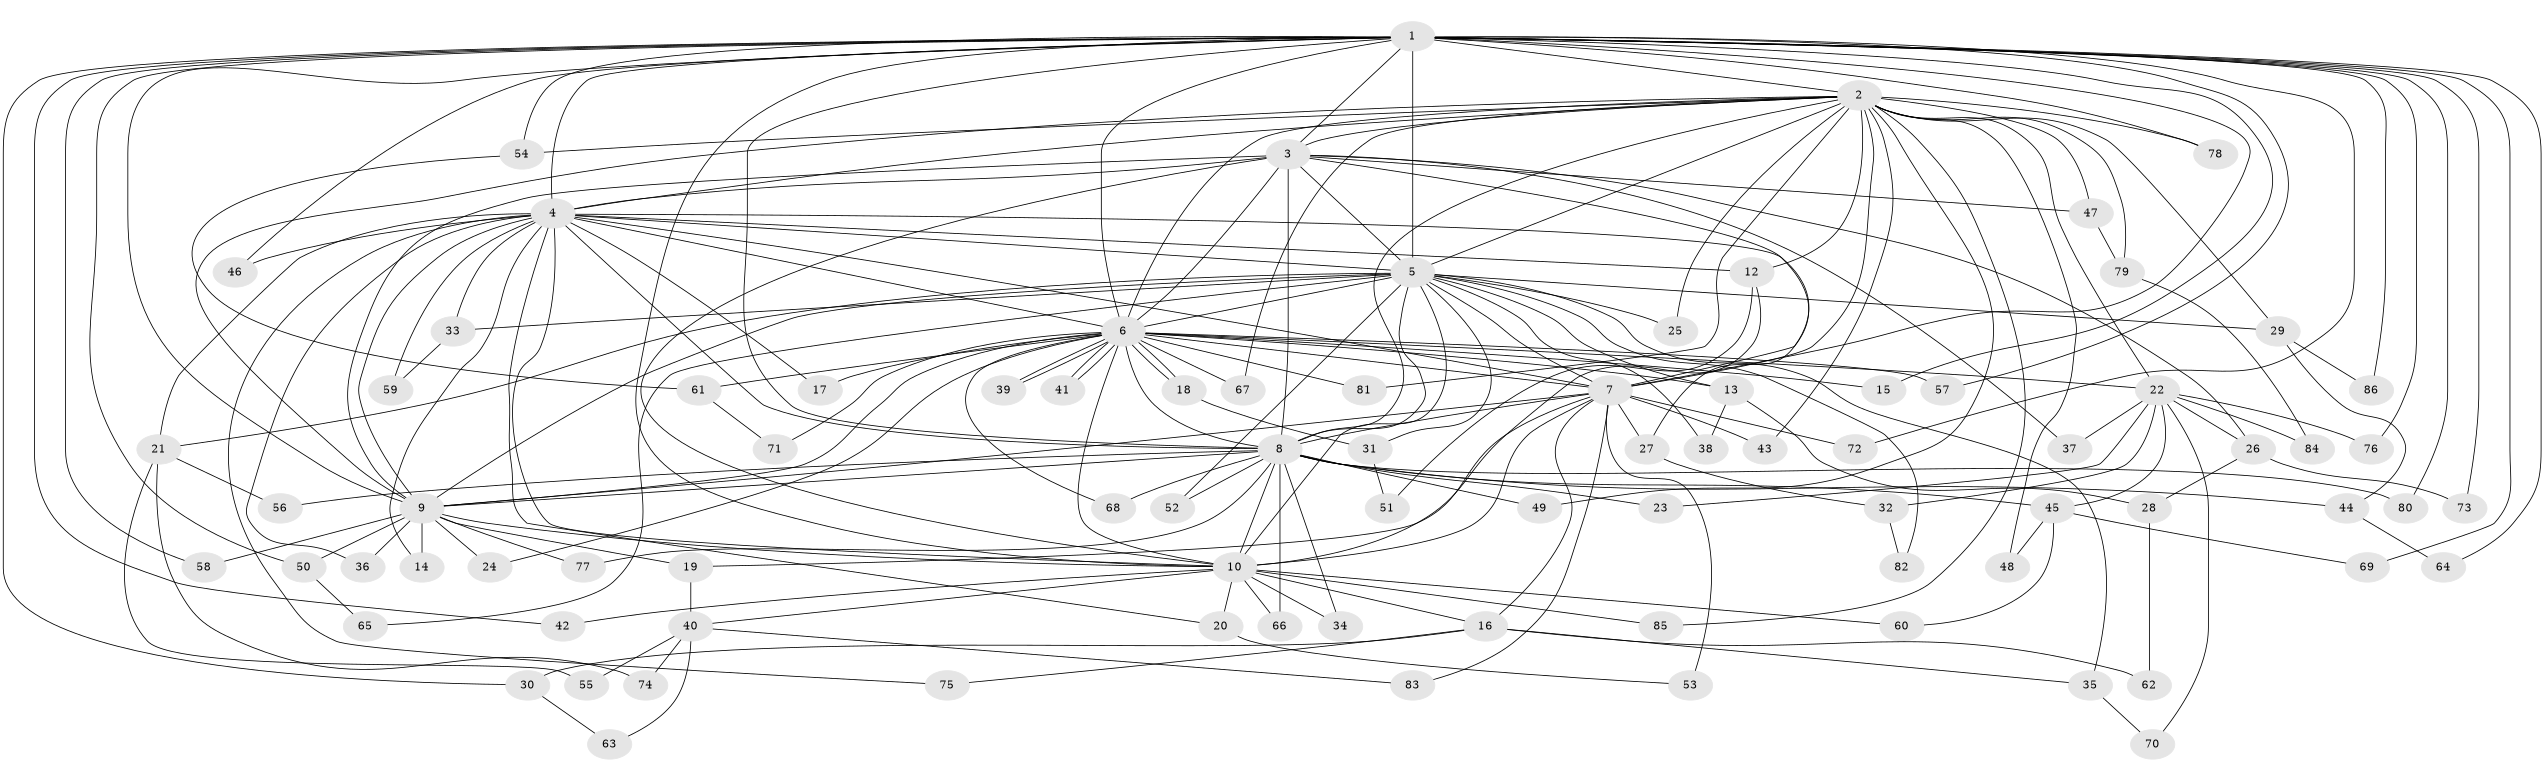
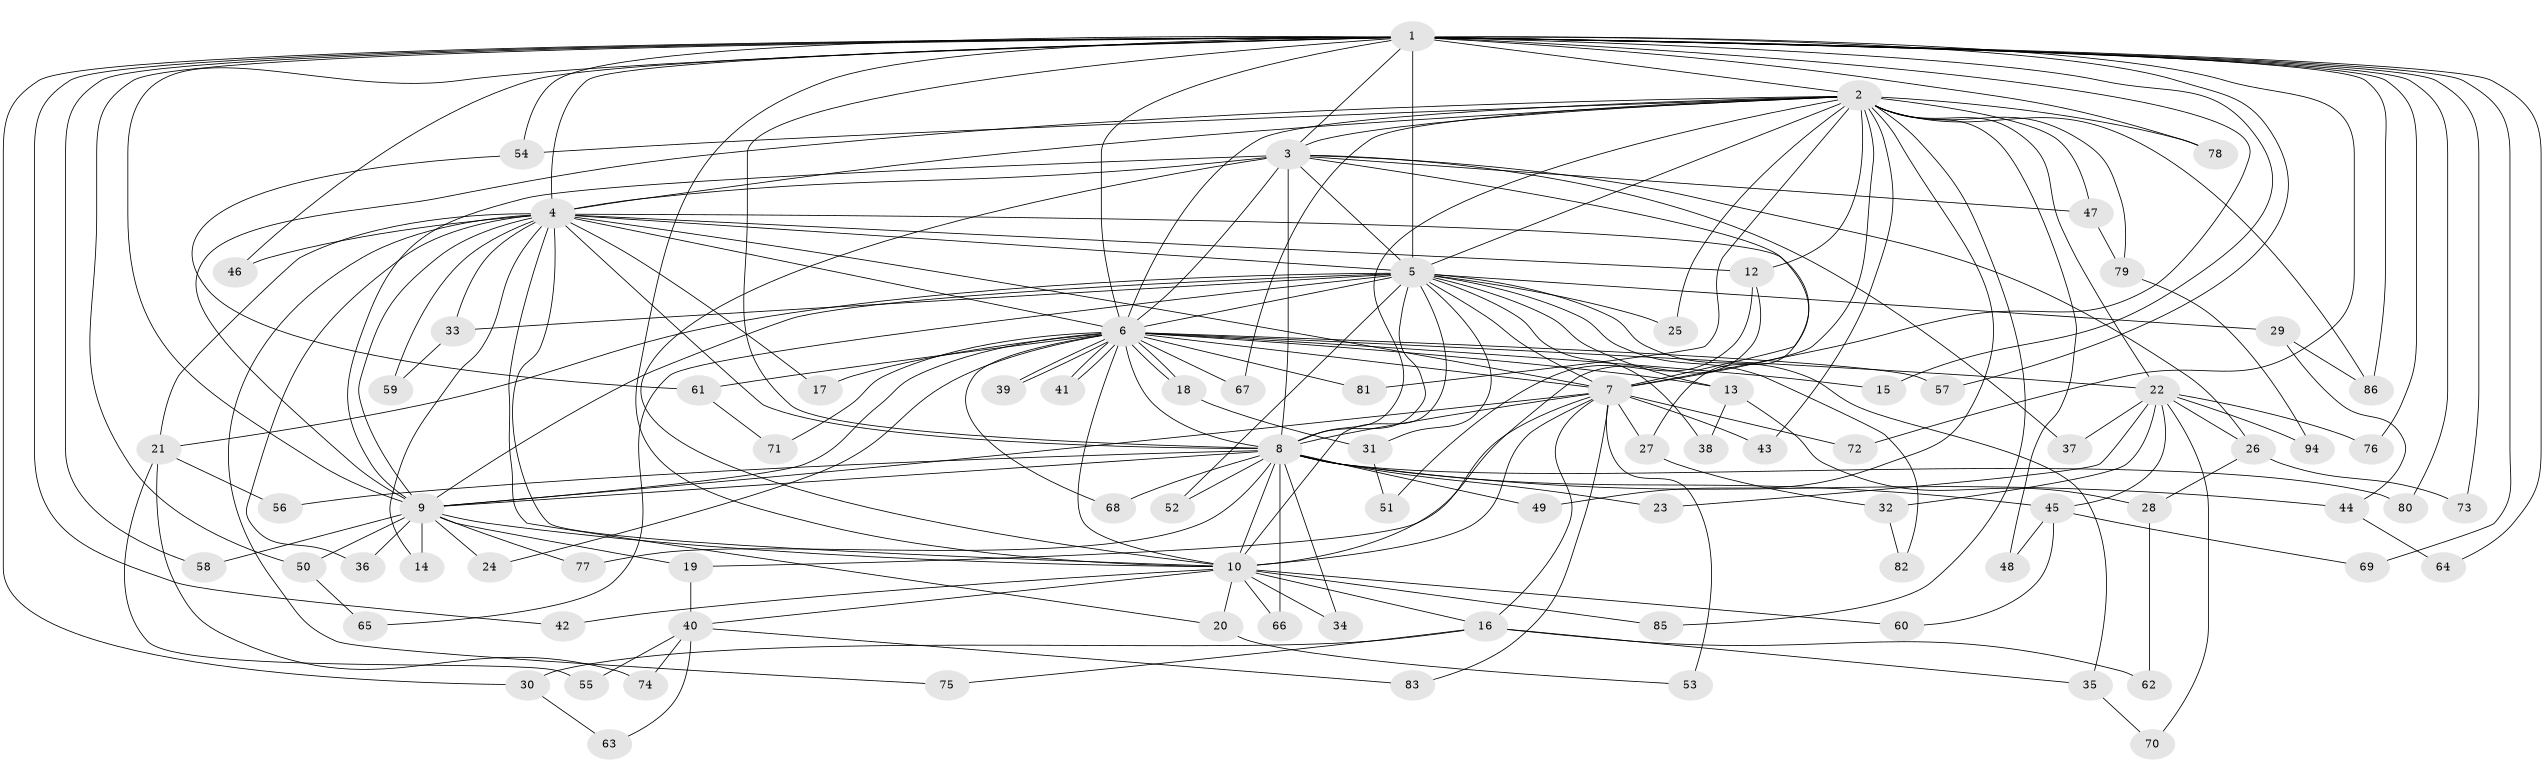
  graph {
    node [color=gray90 style=filled]
    1
    2
    3
    4
    5
    6
    7
    8
    9
    10
    15
    30
    42
    46
    50
    54
    57
    58
    64
    69
    72
    73
    76
    78
    80
    86
    12
    22
    25
    29
    43
    47
    48
    49
    67
    79
    81
    85
    26
    37
    14
    17
    20
    21
    27
    33
    36
    59
    75
    13
    31
    35
    38
    52
    65
    82
    18
    24
    39
    41
    61
    68
    71
    16
    19
    53
    83
    23
    34
    44
    45
    56
    66
    77
    40
    60
    63
    51
    32
    70
-   84
+   84 [label=94]
    28
    55
    74
    62
    1 -- 2
    1 -- 3
    1 -- 4
    1 -- 5
    1 -- 6
    1 -- 7
    1 -- 8
    1 -- 9
    1 -- 10
    1 -- 15
    1 -- 30
    1 -- 42
    1 -- 46
    1 -- 50
    1 -- 54
    1 -- 57
    1 -- 58
    1 -- 64
    1 -- 69
    1 -- 72
    1 -- 73
    1 -- 76
    1 -- 78
    1 -- 80
    1 -- 86
    2 -- 3
    2 -- 4
    2 -- 5
    2 -- 6
    2 -- 7
    2 -- 8
    2 -- 9
    2 -- 54
    2 -- 78
    2 -- 12
    2 -- 22
    2 -- 25
-   2 -- 29
+   2 -- 86
    2 -- 43
    2 -- 47
    2 -- 48
    2 -- 49
    2 -- 67
    2 -- 79
    2 -- 81
    2 -- 85
    3 -- 4
    3 -- 5
    3 -- 6
    3 -- 7
    3 -- 8
    3 -- 9
    3 -- 10
    3 -- 47
    3 -- 26
    3 -- 37
    4 -- 5
    4 -- 6
    4 -- 7
    4 -- 8
    4 -- 9
    4 -- 10
    4 -- 46
    4 -- 12
    4 -- 14
    4 -- 17
    4 -- 20
    4 -- 21
    4 -- 27
    4 -- 33
    4 -- 36
    4 -- 59
    4 -- 75
    5 -- 6
    5 -- 7
    5 -- 8
    5 -- 9
    5 -- 10
    5 -- 25
    5 -- 29
    5 -- 21
    5 -- 33
    5 -- 13
    5 -- 31
    5 -- 35
    5 -- 38
    5 -- 52
    5 -- 65
    5 -- 82
    6 -- 7
    6 -- 8
    6 -- 9
    6 -- 10
    6 -- 15
    6 -- 57
    6 -- 22
    6 -- 67
    6 -- 81
    6 -- 17
    6 -- 13
    6 -- 18
    6 -- 18
    6 -- 24
    6 -- 39
    6 -- 39
    6 -- 41
    6 -- 41
    6 -- 61
    6 -- 68
    6 -- 71
    7 -- 8
    7 -- 9
    7 -- 10
    7 -- 72
    7 -- 43
    7 -- 27
    7 -- 16
    7 -- 19
    7 -- 53
    7 -- 83
    8 -- 9
    8 -- 10
    8 -- 80
    8 -- 49
    8 -- 52
    8 -- 68
    8 -- 23
    8 -- 34
    8 -- 44
    8 -- 45
    8 -- 56
    8 -- 66
    8 -- 77
    9 -- 10
    9 -- 50
    9 -- 58
    9 -- 14
    9 -- 36
    9 -- 24
    9 -- 19
    9 -- 77
    10 -- 42
    10 -- 85
    10 -- 20
    10 -- 16
    10 -- 34
    10 -- 66
    10 -- 40
    10 -- 60
    30 -- 63
    50 -- 65
    54 -- 61
    12 -- 10
    12 -- 51
    22 -- 76
    22 -- 26
    22 -- 37
    22 -- 23
    22 -- 45
    22 -- 32
    22 -- 70
    22 -- 84
    29 -- 86
    29 -- 44
    47 -- 79
    79 -- 84
    26 -- 73
    26 -- 28
    20 -- 53
    21 -- 56
    21 -- 55
    21 -- 74
    27 -- 32
    33 -- 59
    13 -- 38
    13 -- 28
    31 -- 51
    35 -- 70
    18 -- 31
    61 -- 71
    16 -- 30
    16 -- 75
    16 -- 35
    16 -- 62
    19 -- 40
    44 -- 64
    45 -- 69
    45 -- 48
    45 -- 60
    40 -- 83
    40 -- 63
    40 -- 55
    40 -- 74
    32 -- 82
    28 -- 62
  }
